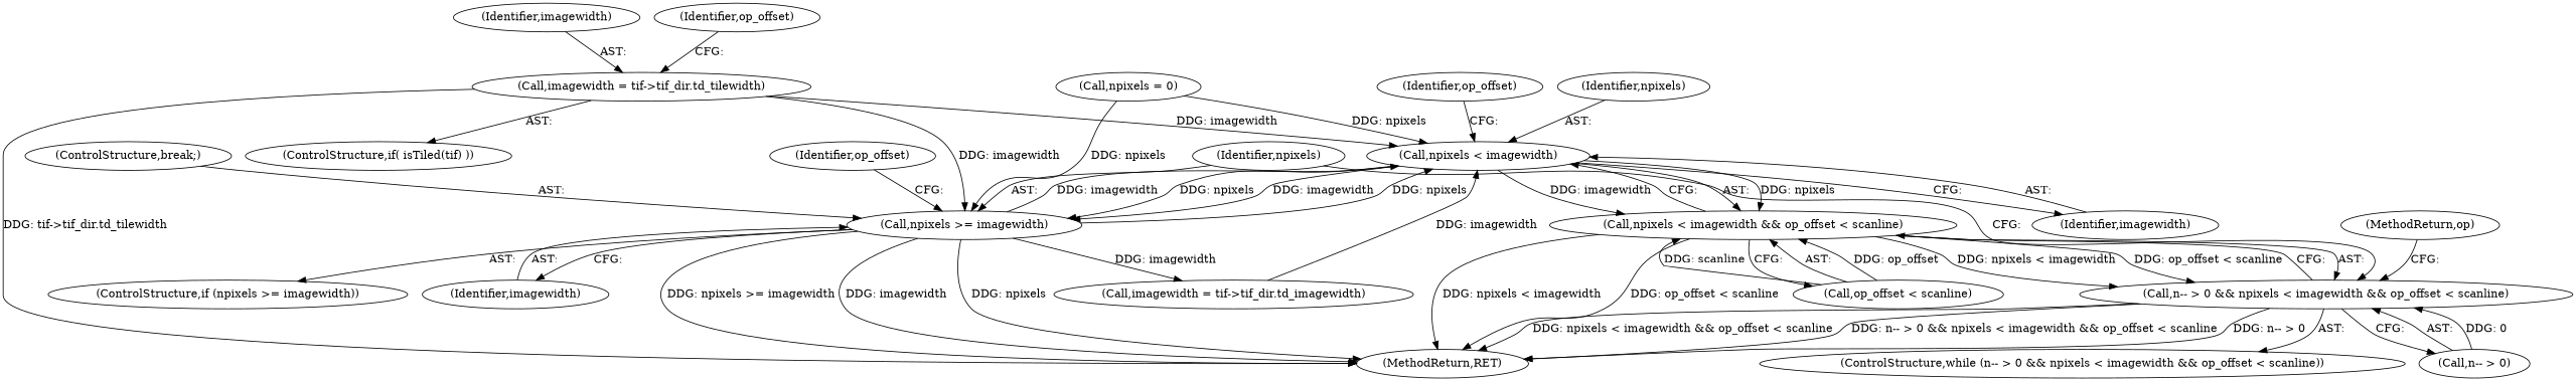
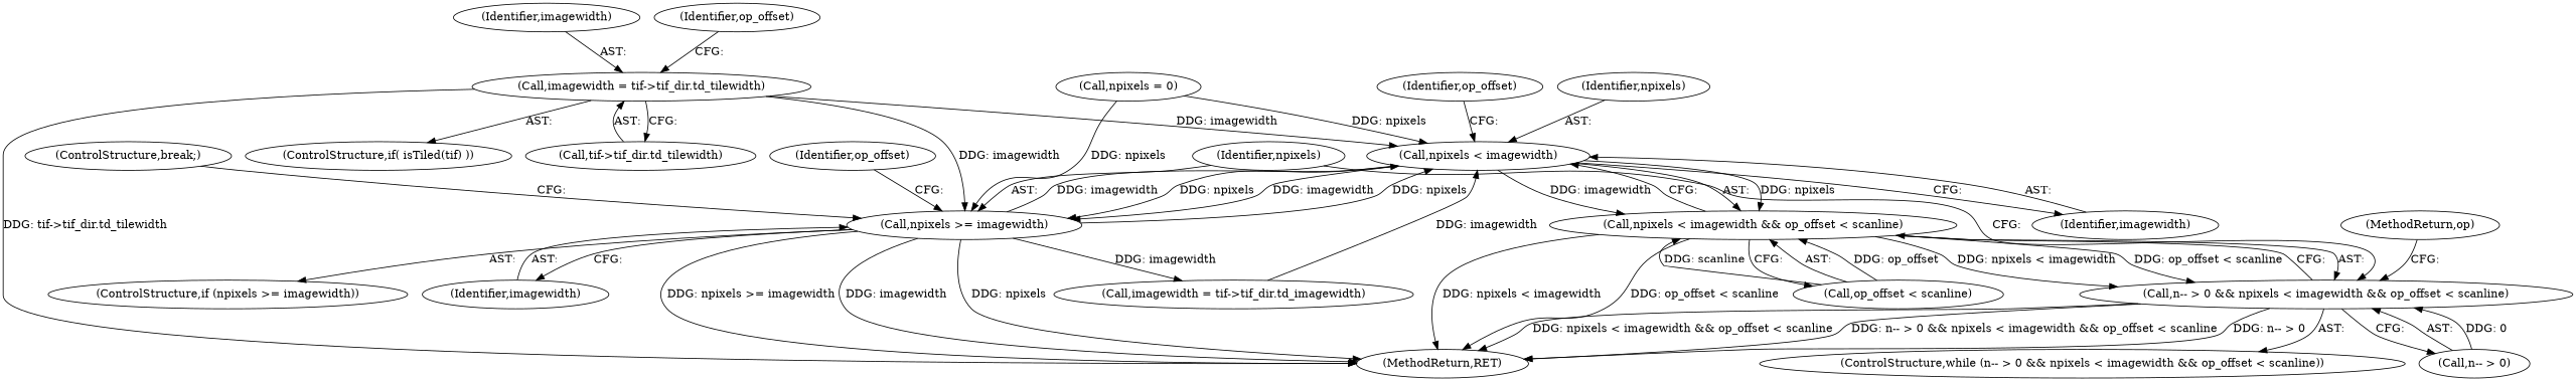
  digraph {
    n1 [label="(Call,imagewidth = tif->tif_dir.td_tilewidth)"]
    n2 [label="(Call,npixels < imagewidth)"]
    n3 [label="(Call,npixels >= imagewidth)"]
    n4 [label="(ControlStructure,if( isTiled(tif) ))"]
    n5 [label="(MethodReturn,RET)"]
+   n6 [label="(Call,tif->tif_dir.td_tilewidth)"]
    n7 [label="(Call,npixels < imagewidth && op_offset < scanline)"]
    n8 [label="(Identifier,imagewidth)"]
    n9 [label="(ControlStructure,if (npixels >= imagewidth))"]
    n10 [label="(Identifier,imagewidth)"]
    n11 [label="(Call,imagewidth = tif->tif_dir.td_imagewidth)"]
    n12 [label="(Call,n-- > 0 && npixels < imagewidth && op_offset < scanline)"]
    n13 [label="(Call,op_offset < scanline)"]
    n14 [label="(Call,n-- > 0)"]
    n15 [label="(ControlStructure,while (n-- > 0 && npixels < imagewidth && op_offset < scanline))"]
    n16 [label="(Call,npixels = 0)"]
    n17 [label="(ControlStructure,break;)"]
    n18 [label="(Identifier,imagewidth)"]
    n19 [label="(Identifier,op_offset)"]
    n20 [label="(Identifier,op_offset)"]
    n21 [label="(Identifier,npixels)"]
    n22 [label="(Identifier,op_offset)"]
    n23 [label="(Identifier,npixels)"]
    n24 [label="(MethodReturn,op)"]
    n1 -> n2 [label="DDG: imagewidth"]
    n1 -> n3 [label="DDG: imagewidth"]
    n1 -> n4 [label="AST: "]
    n1 -> n5 [label="DDG: tif->tif_dir.td_tilewidth"]
+   n1 -> n6 [label="CFG: "]
    n2 -> n3 [label="DDG: npixels"]
    n2 -> n3 [label="DDG: imagewidth"]
    n2 -> n7 [label="AST: "]
    n2 -> n7 [label="DDG: npixels"]
    n2 -> n7 [label="DDG: imagewidth"]
    n2 -> n8 [label="CFG: "]
    n3 -> n2 [label="DDG: npixels"]
    n3 -> n2 [label="DDG: imagewidth"]
    n3 -> n5 [label="DDG: imagewidth"]
    n3 -> n5 [label="DDG: npixels"]
    n3 -> n5 [label="DDG: npixels >= imagewidth"]
    n3 -> n9 [label="AST: "]
    n3 -> n10 [label="CFG: "]
    n3 -> n11 [label="DDG: imagewidth"]
+   n6 -> n1 [label="AST: "]
    n7 -> n2 [label="CFG: "]
    n7 -> n5 [label="DDG: op_offset < scanline"]
    n7 -> n5 [label="DDG: npixels < imagewidth"]
    n7 -> n12 [label="AST: "]
    n7 -> n12 [label="DDG: npixels < imagewidth"]
    n7 -> n12 [label="DDG: op_offset < scanline"]
    n7 -> n13 [label="CFG: "]
    n8 -> n2 [label="AST: "]
    n10 -> n3 [label="AST: "]
    n11 -> n2 [label="DDG: imagewidth"]
    n12 -> n5 [label="DDG: npixels < imagewidth && op_offset < scanline"]
    n12 -> n5 [label="DDG: n-- > 0 && npixels < imagewidth && op_offset < scanline"]
    n12 -> n5 [label="DDG: n-- > 0"]
    n12 -> n7 [label="CFG: "]
    n12 -> n14 [label="CFG: "]
    n12 -> n15 [label="AST: "]
    n13 -> n7 [label="AST: "]
    n13 -> n7 [label="DDG: op_offset"]
    n13 -> n7 [label="DDG: scanline"]
    n14 -> n12 [label="AST: "]
    n14 -> n12 [label="DDG: 0"]
    n16 -> n2 [label="DDG: npixels"]
    n16 -> n3 [label="DDG: npixels"]
-   n17 -> n3 [label="AST: "]
+   n17 -> n3 [label="CFG: "]
    n18 -> n1 [label="AST: "]
    n19 -> n1 [label="CFG: "]
    n20 -> n3 [label="CFG: "]
    n21 -> n3 [label="AST: "]
    n21 -> n12 [label="CFG: "]
    n22 -> n2 [label="CFG: "]
    n23 -> n2 [label="AST: "]
    n24 -> n12 [label="CFG: "]
  }
